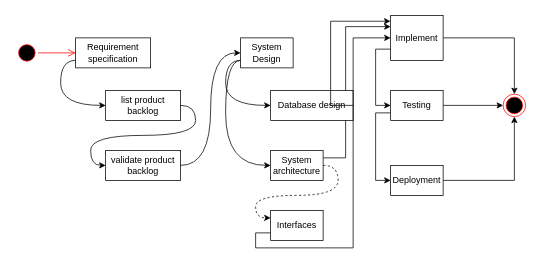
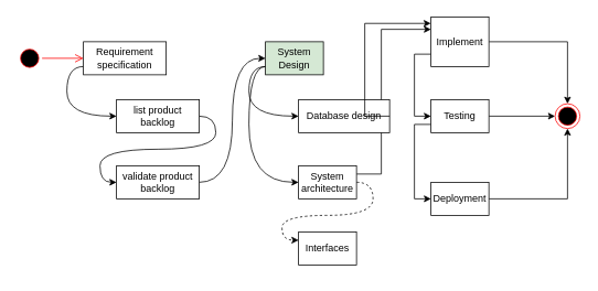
  <mxCell id="0" />
  <mxCell id="1" parent="0" />
  <mxCell id="2" style="edgeStyle=orthogonalEdgeStyle;rounded=0;orthogonalLoop=1;jettySize=auto;html=1;exitX=0;exitY=0.75;exitDx=0;exitDy=0;entryX=0;entryY=0.5;entryDx=0;entryDy=0;curved=1;" edge="1" parent="1" source="3" target="5"><mxGeometry relative="1" as="geometry" /></mxCell>
  <mxCell id="3" value="Requirement specification" style="whiteSpace=wrap;html=1;align=center;" vertex="1" parent="1"><mxGeometry x="100" y="50" width="100" height="40" as="geometry" /></mxCell>
  <mxCell id="4" style="edgeStyle=orthogonalEdgeStyle;rounded=0;orthogonalLoop=1;jettySize=auto;html=1;exitX=1;exitY=0.5;exitDx=0;exitDy=0;entryX=0;entryY=0.5;entryDx=0;entryDy=0;curved=1;" edge="1" parent="1" source="5" target="7"><mxGeometry relative="1" as="geometry" /></mxCell>
  <mxCell id="5" value="list product backlog" style="whiteSpace=wrap;html=1;align=center;" vertex="1" parent="1"><mxGeometry x="140" y="120" width="100" height="40" as="geometry" /></mxCell>
  <mxCell id="6" style="edgeStyle=orthogonalEdgeStyle;rounded=0;orthogonalLoop=1;jettySize=auto;html=1;exitX=1;exitY=0.5;exitDx=0;exitDy=0;entryX=0;entryY=0.5;entryDx=0;entryDy=0;curved=1;" edge="1" parent="1" source="7" target="10"><mxGeometry relative="1" as="geometry" /></mxCell>
  <mxCell id="7" value="validate product backlog" style="whiteSpace=wrap;html=1;align=center;" vertex="1" parent="1"><mxGeometry x="140" y="200" width="100" height="40" as="geometry" /></mxCell>
  <mxCell id="8" style="edgeStyle=orthogonalEdgeStyle;rounded=0;orthogonalLoop=1;jettySize=auto;html=1;exitX=0;exitY=0.75;exitDx=0;exitDy=0;entryX=0;entryY=0.5;entryDx=0;entryDy=0;curved=1;" edge="1" parent="1" source="10" target="14"><mxGeometry relative="1" as="geometry" /></mxCell>
  <mxCell id="9" style="edgeStyle=orthogonalEdgeStyle;rounded=0;orthogonalLoop=1;jettySize=auto;html=1;exitX=0;exitY=0.75;exitDx=0;exitDy=0;entryX=0;entryY=0.5;entryDx=0;entryDy=0;curved=1;" edge="1" parent="1" source="10" target="13"><mxGeometry relative="1" as="geometry" /></mxCell>
- <mxCell id="10" value="System Design" style="whiteSpace=wrap;html=1;align=center;" vertex="1" parent="1"><mxGeometry x="320" y="50" width="70" height="40" as="geometry" /></mxCell>
+ <mxCell id="10" value="System Design" style="whiteSpace=wrap;html=1;align=center;fillColor=#d5e8d4;" vertex="1" parent="1"><mxGeometry x="320" y="50" width="70" height="40" as="geometry" /></mxCell>
  <mxCell id="11" style="edgeStyle=orthogonalEdgeStyle;rounded=0;orthogonalLoop=1;jettySize=auto;html=1;exitX=1;exitY=0.5;exitDx=0;exitDy=0;entryX=0;entryY=0.25;entryDx=0;entryDy=0;curved=1;dashed=1;" edge="1" parent="1" source="13" target="16"><mxGeometry relative="1" as="geometry" /></mxCell>
  <mxCell id="12" style="edgeStyle=orthogonalEdgeStyle;rounded=0;orthogonalLoop=1;jettySize=auto;html=1;exitX=1;exitY=0.25;exitDx=0;exitDy=0;entryX=0;entryY=0.25;entryDx=0;entryDy=0;" edge="1" parent="1" source="13" target="26"><mxGeometry relative="1" as="geometry"><Array as="points"><mxPoint x="460" y="210" /><mxPoint x="460" y="35" /></Array></mxGeometry></mxCell>
  <mxCell id="13" value="System architecture" style="whiteSpace=wrap;html=1;align=center;" vertex="1" parent="1"><mxGeometry x="360" y="200" width="70" height="40" as="geometry" /></mxCell>
  <mxCell id="14" value="Database design" style="whiteSpace=wrap;html=1;align=center;" vertex="1" parent="1"><mxGeometry x="360" y="120" width="110" height="40" as="geometry" /></mxCell>
- <mxCell id="15" style="edgeStyle=orthogonalEdgeStyle;rounded=0;orthogonalLoop=1;jettySize=auto;html=1;exitX=0;exitY=0.75;exitDx=0;exitDy=0;entryX=0;entryY=0.5;entryDx=0;entryDy=0;" edge="1" parent="1" source="16" target="26"><mxGeometry relative="1" as="geometry"><Array as="points"><mxPoint x="340" y="310" /><mxPoint x="340" y="330" /><mxPoint x="470" y="330" /><mxPoint x="470" y="50" /></Array></mxGeometry></mxCell>
  <mxCell id="16" value="Interfaces" style="whiteSpace=wrap;html=1;align=center;" vertex="1" parent="1"><mxGeometry x="360" y="280" width="70" height="40" as="geometry" /></mxCell>
  <mxCell id="17" style="edgeStyle=orthogonalEdgeStyle;rounded=0;orthogonalLoop=1;jettySize=auto;html=1;exitX=0;exitY=0.75;exitDx=0;exitDy=0;entryX=0;entryY=0.5;entryDx=0;entryDy=0;" edge="1" parent="1" source="19" target="21"><mxGeometry relative="1" as="geometry" /></mxCell>
  <mxCell id="18" style="edgeStyle=orthogonalEdgeStyle;rounded=0;orthogonalLoop=1;jettySize=auto;html=1;entryX=0;entryY=0.5;entryDx=0;entryDy=0;" edge="1" parent="1" source="19" target="28"><mxGeometry relative="1" as="geometry" /></mxCell>
  <mxCell id="19" value="Testing" style="whiteSpace=wrap;html=1;align=center;" vertex="1" parent="1"><mxGeometry x="520" y="120" width="70" height="40" as="geometry" /></mxCell>
  <mxCell id="20" style="edgeStyle=orthogonalEdgeStyle;rounded=0;orthogonalLoop=1;jettySize=auto;html=1;exitX=1;exitY=0.5;exitDx=0;exitDy=0;entryX=0.5;entryY=1;entryDx=0;entryDy=0;" edge="1" parent="1" source="21" target="28"><mxGeometry relative="1" as="geometry" /></mxCell>
  <mxCell id="21" value="Deployment" style="whiteSpace=wrap;html=1;align=center;" vertex="1" parent="1"><mxGeometry x="520" y="220" width="70" height="40" as="geometry" /></mxCell>
  <mxCell id="22" value="" style="ellipse;html=1;shape=startState;fillColor=#000000;strokeColor=#ff0000;" vertex="1" parent="1"><mxGeometry x="20" y="55" width="30" height="30" as="geometry" /></mxCell>
  <mxCell id="23" value="" style="edgeStyle=orthogonalEdgeStyle;html=1;verticalAlign=bottom;endArrow=open;endSize=8;strokeColor=#ff0000;rounded=0;entryX=0;entryY=0.5;entryDx=0;entryDy=0;" edge="1" source="22" parent="1" target="3"><mxGeometry relative="1" as="geometry"><mxPoint x="60" y="110" as="targetPoint" /></mxGeometry></mxCell>
  <mxCell id="24" style="edgeStyle=orthogonalEdgeStyle;rounded=0;orthogonalLoop=1;jettySize=auto;html=1;exitX=0;exitY=0.75;exitDx=0;exitDy=0;entryX=0;entryY=0.5;entryDx=0;entryDy=0;" edge="1" parent="1" source="26" target="19"><mxGeometry relative="1" as="geometry" /></mxCell>
  <mxCell id="25" style="edgeStyle=orthogonalEdgeStyle;rounded=0;orthogonalLoop=1;jettySize=auto;html=1;exitX=1;exitY=0.5;exitDx=0;exitDy=0;entryX=0.5;entryY=0;entryDx=0;entryDy=0;" edge="1" parent="1" source="26" target="28"><mxGeometry relative="1" as="geometry" /></mxCell>
  <mxCell id="26" value="Implement" style="whiteSpace=wrap;html=1;align=center;" vertex="1" parent="1"><mxGeometry x="520" y="20" width="70" height="60" as="geometry" /></mxCell>
  <mxCell id="27" style="edgeStyle=orthogonalEdgeStyle;rounded=0;orthogonalLoop=1;jettySize=auto;html=1;exitX=1;exitY=0.5;exitDx=0;exitDy=0;entryX=-0.003;entryY=0.13;entryDx=0;entryDy=0;entryPerimeter=0;" edge="1" parent="1" source="14" target="26"><mxGeometry relative="1" as="geometry"><Array as="points"><mxPoint x="440" y="140" /><mxPoint x="440" y="28" /></Array></mxGeometry></mxCell>
  <mxCell id="28" value="" style="ellipse;html=1;shape=endState;fillColor=#000000;strokeColor=#ff0000;" vertex="1" parent="1"><mxGeometry x="670" y="125" width="30" height="30" as="geometry" /></mxCell>
